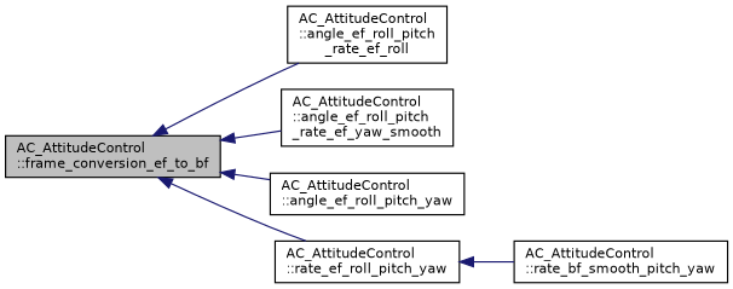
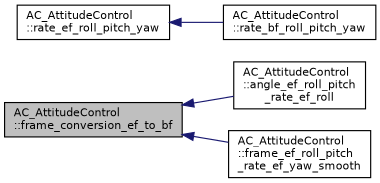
  digraph {
    rankdir=LR
    node [color=black fillcolor=white fontname=Helvetica fontsize=10 shape=record style=filled]
    edge [color=midnightblue dir=back fontname=Helvetica fontsize=10 labelfontname=Helvetica labelfontsize=10 style=solid]
    n1 [fillcolor=grey75 fontcolor=black height=0.2 label="AC_AttitudeControl\l::frame_conversion_ef_to_bf" width=0.4]
    n2 [height=0.2 label="AC_AttitudeControl\l::angle_ef_roll_pitch\l_rate_ef_roll" width=0.4]
-   n3 [height=0.2 label="AC_AttitudeControl\l::angle_ef_roll_pitch\l_rate_ef_yaw_smooth" width=0.4]
-   n4 [height=0.2 label="AC_AttitudeControl\l::angle_ef_roll_pitch_yaw" width=0.4]
+   n3 [height=0.2 label="AC_AttitudeControl\l::frame_ef_roll_pitch\l_rate_ef_yaw_smooth" width=0.4]
    n5 [height=0.2 label="AC_AttitudeControl\l::rate_ef_roll_pitch_yaw" width=0.4]
-   n6 [height=0.2 label="AC_AttitudeControl\l::rate_bf_smooth_pitch_yaw" width=0.4]
+   n6 [height=0.2 label="AC_AttitudeControl\l::rate_bf_roll_pitch_yaw" width=0.4]
    n1 -> n2
    n1 -> n3
-   n1 -> n4
-   n1 -> n5
    n5 -> n6
  }
